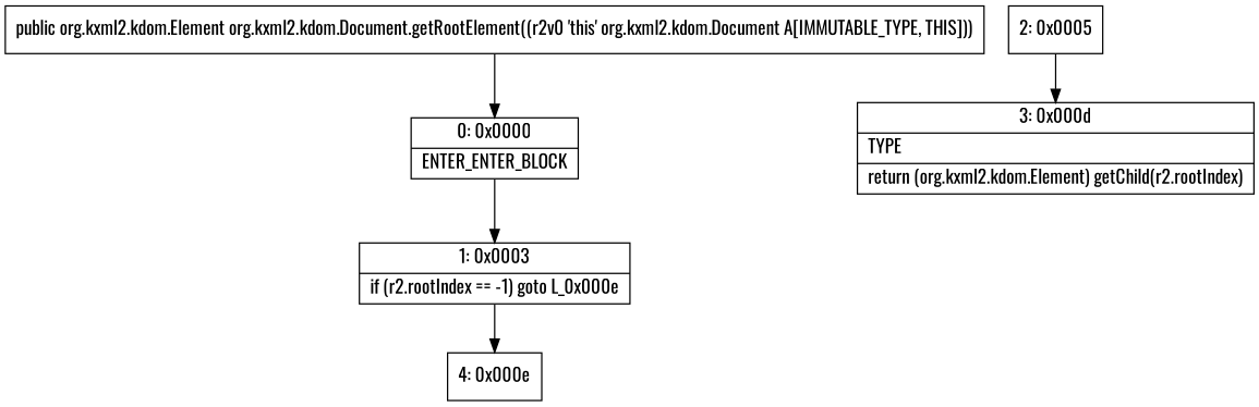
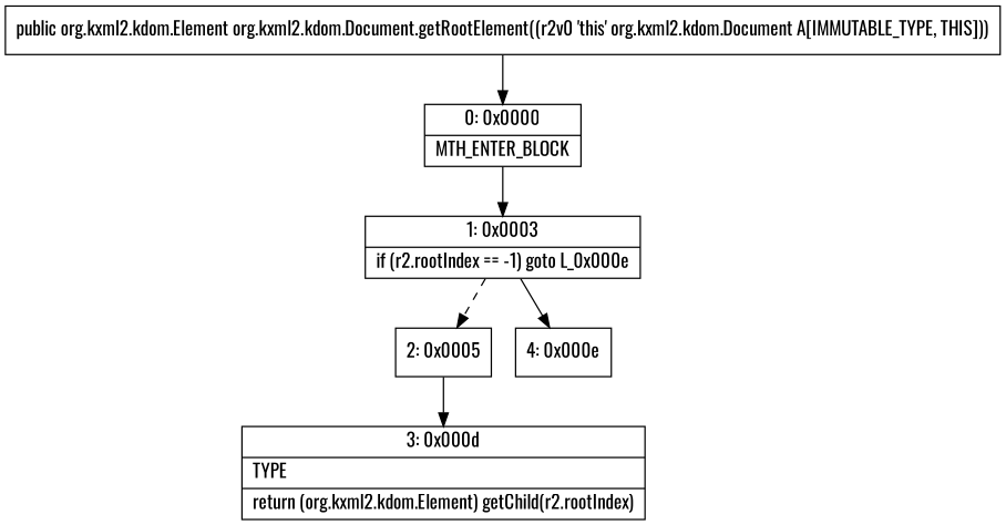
  digraph {
    fontname=Oswald
    node [fontname=Oswald shape=record]
    edge [fontname=Oswald]
-   n1 [label="{0\:\ 0x0000|ENTER_ENTER_BLOCK\l}"]
+   n1 [label="{0\:\ 0x0000|MTH_ENTER_BLOCK\l}"]
    n2 [label="{1\:\ 0x0003|if (r2.rootIndex == \-1) goto L_0x000e\l}"]
    n3 [label="{2\:\ 0x0005}"]
    n4 [label="{4\:\ 0x000e}"]
    n5 [label="{3\:\ 0x000d|TYPE\l|return (org.kxml2.kdom.Element) getChild(r2.rootIndex)\l}"]
    n6 [label="{public org.kxml2.kdom.Element org.kxml2.kdom.Document.getRootElement((r2v0 'this' org.kxml2.kdom.Document A[IMMUTABLE_TYPE, THIS])) }"]
    n1 -> n2
+   n2 -> n3 [style=dashed]
    n2 -> n4
    n3 -> n5
    n6 -> n1
  }
